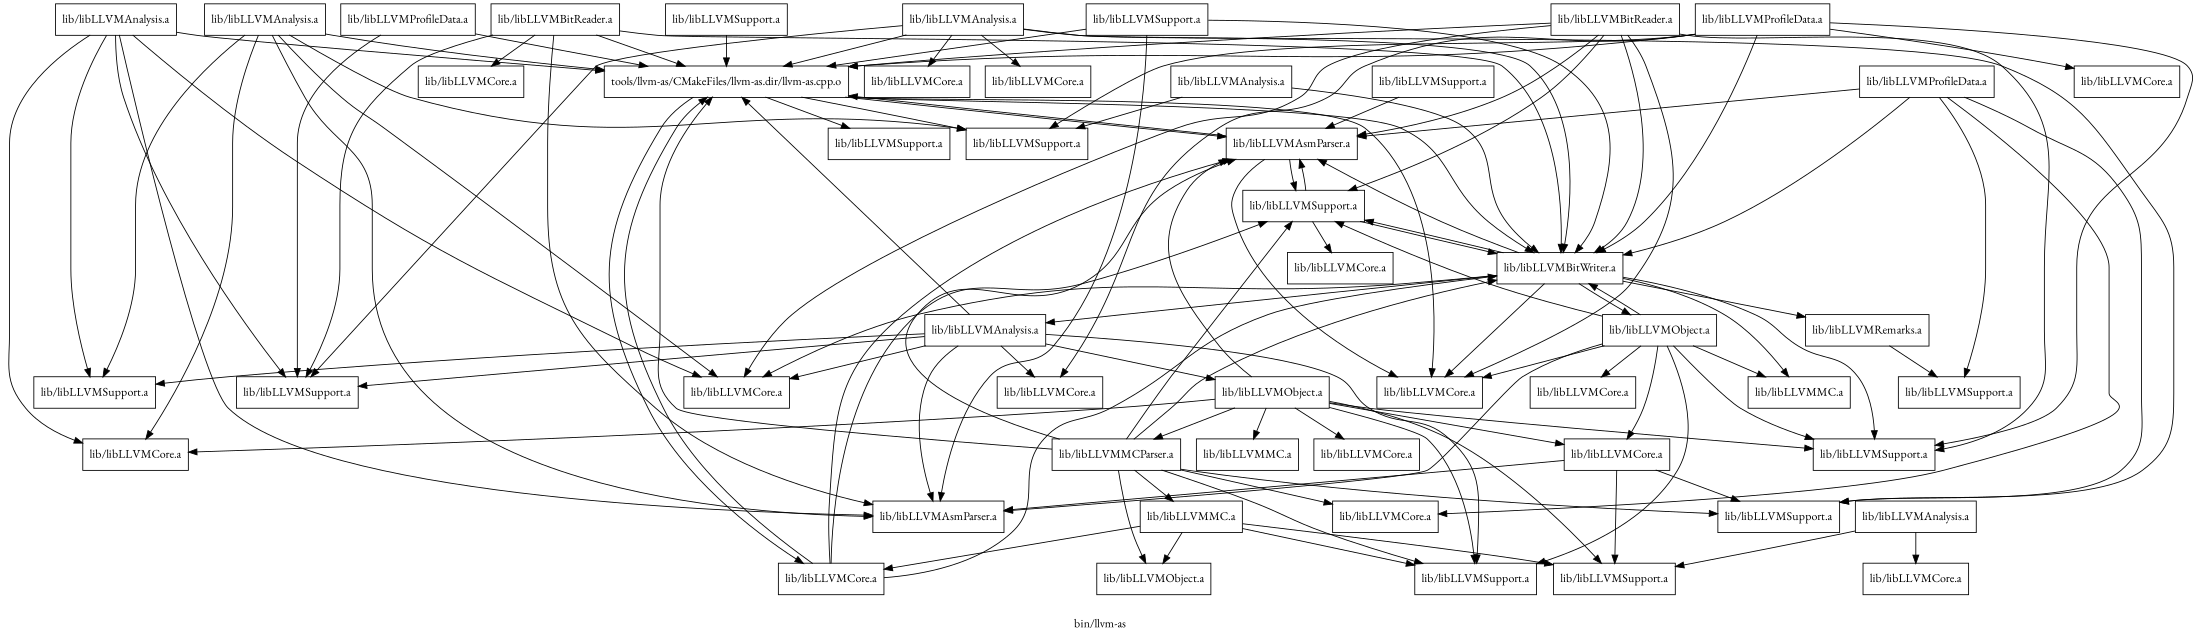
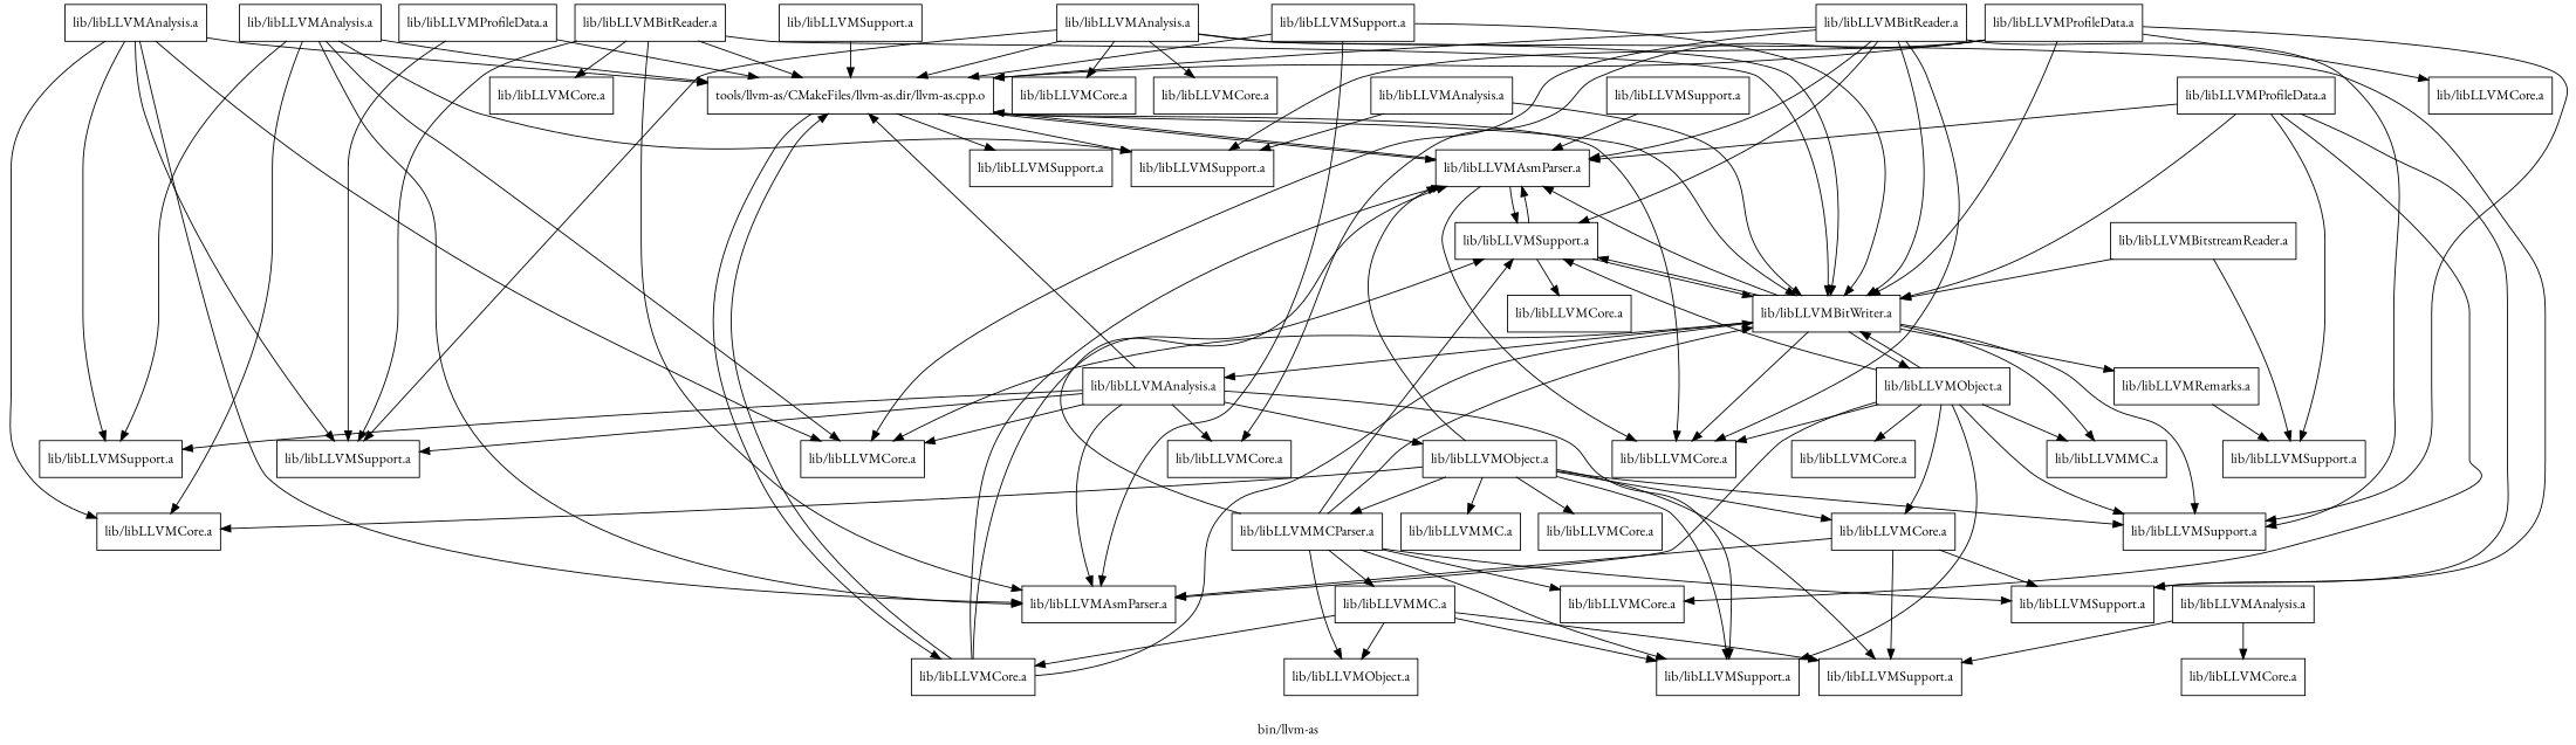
  digraph {
    fontname="EB Garamond"
    label="bin/llvm-as"
    node [fontname="EB Garamond" shape=record]
    edge [fontname="EB Garamond"]
    n1 [label="{tools/llvm-as/CMakeFiles/llvm-as.dir/llvm-as.cpp.o}"]
    n2 [label="{lib/libLLVMAsmParser.a}"]
    n3 [label="{lib/libLLVMBitWriter.a}"]
    n4 [label="{lib/libLLVMCore.a}"]
    n5 [label="{lib/libLLVMSupport.a}"]
    n6 [label="{lib/libLLVMCore.a}"]
    n7 [label="{lib/libLLVMSupport.a}"]
    n8 [label="{lib/libLLVMSupport.a}"]
    n9 [label="{lib/libLLVMCore.a}"]
    n10 [label="{lib/libLLVMSupport.a}"]
    n11 [label="{lib/libLLVMAnalysis.a}"]
    n12 [label="{lib/libLLVMObject.a}"]
    n13 [label="{lib/libLLVMMC.a}"]
    n14 [label="{lib/libLLVMRemarks.a}"]
    n15 [label="{lib/libLLVMCore.a}"]
    n16 [label="{lib/libLLVMAsmParser.a}"]
    n17 [label="{lib/libLLVMSupport.a}"]
    n18 [label="{lib/libLLVMCore.a}"]
    n19 [label="{lib/libLLVMSupport.a}"]
    n20 [label="{lib/libLLVMObject.a}"]
    n21 [label="{lib/libLLVMSupport.a}"]
    n22 [label="{lib/libLLVMCore.a}"]
    n23 [label="{lib/libLLVMCore.a}"]
    n24 [label="{lib/libLLVMCore.a}"]
    n25 [label="{lib/libLLVMCore.a}"]
    n26 [label="{lib/libLLVMSupport.a}"]
    n27 [label="{lib/libLLVMMCParser.a}"]
    n28 [label="{lib/libLLVMMC.a}"]
    n29 [label="{lib/libLLVMSupport.a}"]
    n30 [label="{lib/libLLVMCore.a}"]
    n31 [label="{lib/libLLVMCore.a}"]
    n32 [label="{lib/libLLVMObject.a}"]
    n33 [label="{lib/libLLVMMC.a}"]
    n34 [label="{lib/libLLVMAnalysis.a}"]
    n35 [label="{lib/libLLVMAnalysis.a}"]
    n36 [label="{lib/libLLVMSupport.a}"]
    n37 [label="{lib/libLLVMAnalysis.a}"]
    n38 [label="{lib/libLLVMCore.a}"]
    n39 [label="{lib/libLLVMCore.a}"]
    n40 [label="{lib/libLLVMSupport.a}"]
    n41 [label="{lib/libLLVMAnalysis.a}"]
    n42 [label="{lib/libLLVMSupport.a}"]
    n43 [label="{lib/libLLVMAnalysis.a}"]
    n44 [label="{lib/libLLVMCore.a}"]
    n45 [label="{lib/libLLVMProfileData.a}"]
    n46 [label="{lib/libLLVMCore.a}"]
    n47 [label="{lib/libLLVMProfileData.a}"]
    n48 [label="{lib/libLLVMSupport.a}"]
    n49 [label="{lib/libLLVMProfileData.a}"]
    n50 [label="{lib/libLLVMBitReader.a}"]
    n51 [label="{lib/libLLVMBitReader.a}"]
+   n52 [label="{lib/libLLVMBitstreamReader.a}"]
    n1 -> n2
    n1 -> n3
    n1 -> n4
    n1 -> n5
    n1 -> n6
    n1 -> n7
    n2 -> n1
    n2 -> n6
    n2 -> n8
    n3 -> n2
    n3 -> n6
    n3 -> n8
    n3 -> n9
    n3 -> n10
    n3 -> n11
    n3 -> n12
    n3 -> n13
    n3 -> n14
    n4 -> n1
    n4 -> n2
    n4 -> n3
    n4 -> n8
    n8 -> n2
    n8 -> n3
    n8 -> n15
    n11 -> n1
    n11 -> n9
    n11 -> n16
    n11 -> n17
    n11 -> n18
    n11 -> n19
    n11 -> n20
    n11 -> n21
    n12 -> n3
    n12 -> n6
    n12 -> n8
    n12 -> n10
    n12 -> n13
    n12 -> n16
    n12 -> n21
    n12 -> n22
    n12 -> n23
    n14 -> n48
    n20 -> n2
    n20 -> n10
    n20 -> n21
    n20 -> n23
    n20 -> n24
    n20 -> n25
    n20 -> n26
    n20 -> n27
    n20 -> n28
    n23 -> n16
    n23 -> n26
    n23 -> n29
-   n27 -> n1
    n27 -> n2
    n27 -> n3
    n27 -> n8
    n27 -> n21
    n27 -> n29
    n27 -> n31
    n27 -> n32
    n27 -> n33
    n33 -> n4
    n33 -> n21
    n33 -> n26
    n33 -> n32
    n34 -> n1
    n34 -> n7
    n34 -> n9
    n34 -> n16
    n34 -> n17
    n34 -> n25
    n35 -> n1
    n35 -> n9
    n35 -> n16
    n35 -> n17
    n35 -> n19
    n35 -> n25
    n36 -> n1
    n37 -> n1
    n37 -> n3
    n37 -> n19
    n37 -> n29
    n37 -> n38
    n37 -> n39
    n40 -> n2
    n41 -> n3
    n41 -> n7
    n42 -> n1
    n42 -> n3
    n42 -> n16
    n43 -> n26
    n43 -> n44
    n45 -> n1
    n45 -> n3
    n45 -> n7
    n45 -> n10
    n45 -> n18
    n45 -> n46
    n47 -> n2
    n47 -> n3
    n47 -> n29
    n47 -> n31
    n47 -> n48
    n49 -> n1
    n49 -> n19
    n50 -> n1
    n50 -> n2
    n50 -> n3
    n50 -> n6
    n50 -> n8
    n50 -> n9
    n50 -> n10
    n51 -> n1
    n51 -> n3
    n51 -> n16
    n51 -> n19
    n51 -> n30
+   n52 -> n3
+   n52 -> n48
  }
